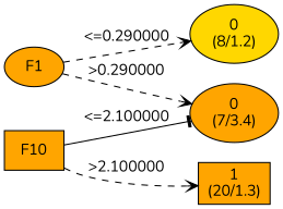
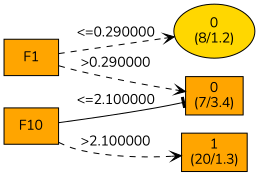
  digraph {
    fontname=Nunito
    rankdir=LR
    node [fillcolor=orange fontname=Nunito shape=box style=filled]
    edge [arrowhead=vee fontname=Nunito style=dashed]
-   n1 [label="F1\n" shape=ellipse]
+   n1 [label="F1\n"]
    n2 [fillcolor=gold label="0\n(8/1.2)" shape=ellipse]
-   n3 [label="0\n(7/3.4)" shape=ellipse]
+   n3 [label="0\n(7/3.4)"]
    n4 [label="F10\n"]
    n5 [label="1\n(20/1.3)"]
    n1 -> n2 [label="<=0.290000"]
    n1 -> n3 [label=">0.290000"]
    n4 -> n3 [arrowhead=tee label="<=2.100000" style=solid]
    n4 -> n5 [label=">2.100000"]
  }
